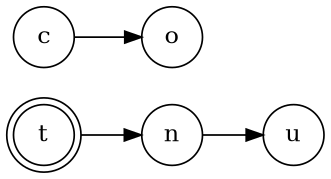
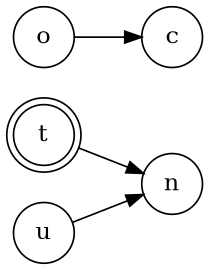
  digraph {
    rankdir=LR
    node [color=black shape=circle]
    t [shape=doublecircle]
    n
    c
    o
    u
    t -> n
-   c -> o
-   n -> u
+   o -> c
+   u -> n
  }
